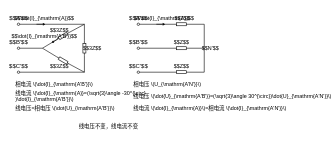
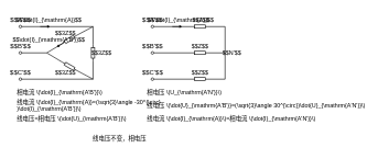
  <mxCell id="0" />
  <mxCell id="1" parent="0" />
  <mxCell id="2" value="" style="endArrow=none;html=1;rounded=0;fontSize=10;startSize=4;endSize=4;entryX=1;entryY=0.5;entryDx=0;entryDy=0;entryPerimeter=0;" edge="1" parent="1" target="3"><mxGeometry width="50" height="50" relative="1" as="geometry"><mxPoint x="140" y="40" as="sourcePoint" /><mxPoint x="337" y="10.5" as="targetPoint" /></mxGeometry></mxCell>
  <mxCell id="3" value="" style="pointerEvents=1;verticalLabelPosition=bottom;shadow=0;dashed=0;align=center;html=1;verticalAlign=top;shape=mxgraph.electrical.resistors.resistor_1;fontSize=10;direction=north;" vertex="1" parent="1"><mxGeometry x="137.5" y="67.5" width="5" height="25" as="geometry" /></mxCell>
  <mxCell id="4" value="" style="endArrow=none;html=1;rounded=0;fontSize=10;startSize=4;endSize=4;exitX=0;exitY=0.5;exitDx=0;exitDy=0;exitPerimeter=0;" edge="1" parent="1" source="3"><mxGeometry width="50" height="50" relative="1" as="geometry"><mxPoint x="229.5" y="-4.5" as="sourcePoint" /><mxPoint x="140" y="120" as="targetPoint" /></mxGeometry></mxCell>
  <mxCell id="5" value="" style="endArrow=none;html=1;rounded=0;startArrow=oval;startFill=0;startSize=4;endSize=4;" edge="1" parent="1"><mxGeometry width="50" height="50" relative="1" as="geometry"><mxPoint x="30" y="40" as="sourcePoint" /><mxPoint x="140" y="40" as="targetPoint" /></mxGeometry></mxCell>
  <mxCell id="6" value="" style="pointerEvents=1;verticalLabelPosition=bottom;shadow=0;dashed=0;align=center;html=1;verticalAlign=top;shape=mxgraph.electrical.resistors.resistor_1;fontSize=10;direction=north;rotation=60;" vertex="1" parent="1"><mxGeometry x="102" y="47" width="5" height="25" as="geometry" /></mxCell>
  <mxCell id="7" value="" style="endArrow=none;html=1;rounded=0;startSize=4;endSize=4;exitX=1;exitY=0.5;exitDx=0;exitDy=0;exitPerimeter=0;" edge="1" parent="1" source="6"><mxGeometry width="50" height="50" relative="1" as="geometry"><mxPoint x="60" y="105" as="sourcePoint" /><mxPoint x="140" y="40" as="targetPoint" /></mxGeometry></mxCell>
  <mxCell id="8" value="" style="endArrow=none;html=1;rounded=0;startSize=4;endSize=4;entryX=0;entryY=0.5;entryDx=0;entryDy=0;entryPerimeter=0;" edge="1" parent="1" target="6"><mxGeometry width="50" height="50" relative="1" as="geometry"><mxPoint x="70" y="80" as="sourcePoint" /><mxPoint x="95" y="70" as="targetPoint" /></mxGeometry></mxCell>
  <mxCell id="9" value="" style="pointerEvents=1;verticalLabelPosition=bottom;shadow=0;dashed=0;align=center;html=1;verticalAlign=top;shape=mxgraph.electrical.resistors.resistor_1;fontSize=10;direction=north;rotation=120;" vertex="1" parent="1"><mxGeometry x="102" y="88" width="5" height="25" as="geometry" /></mxCell>
  <mxCell id="10" value="" style="endArrow=none;html=1;rounded=0;startSize=4;endSize=4;exitX=1;exitY=0.5;exitDx=0;exitDy=0;exitPerimeter=0;" edge="1" parent="1" source="9"><mxGeometry width="50" height="50" relative="1" as="geometry"><mxPoint x="65" y="110" as="sourcePoint" /><mxPoint x="140" y="120" as="targetPoint" /></mxGeometry></mxCell>
  <mxCell id="11" value="" style="endArrow=none;html=1;rounded=0;startSize=4;endSize=4;entryX=0;entryY=0.5;entryDx=0;entryDy=0;entryPerimeter=0;" edge="1" parent="1" target="9"><mxGeometry width="50" height="50" relative="1" as="geometry"><mxPoint x="70" y="80" as="sourcePoint" /><mxPoint x="100" y="75" as="targetPoint" /></mxGeometry></mxCell>
  <mxCell id="12" value="" style="endArrow=none;html=1;rounded=0;startArrow=oval;startFill=0;startSize=4;endSize=4;" edge="1" parent="1"><mxGeometry width="50" height="50" relative="1" as="geometry"><mxPoint x="30" y="80" as="sourcePoint" /><mxPoint x="70" y="80" as="targetPoint" /></mxGeometry></mxCell>
  <mxCell id="13" value="" style="endArrow=none;html=1;rounded=0;startArrow=oval;startFill=0;startSize=4;endSize=4;" edge="1" parent="1"><mxGeometry width="50" height="50" relative="1" as="geometry"><mxPoint x="30" y="120" as="sourcePoint" /><mxPoint x="140" y="120" as="targetPoint" /></mxGeometry></mxCell>
  <mxCell id="14" value="&lt;font style=&quot;font-size: 10px;&quot;&gt;$$A'$$&lt;/font&gt;" style="text;html=1;align=center;verticalAlign=middle;resizable=1;points=[];autosize=1;strokeColor=none;fillColor=none;movable=1;rotatable=1;deletable=1;editable=1;connectable=1;fontSize=10;" vertex="1" parent="1"><mxGeometry x="20" y="20" width="20" height="20" as="geometry" /></mxCell>
  <mxCell id="15" value="&lt;font style=&quot;font-size: 10px;&quot;&gt;$$B'$$&lt;/font&gt;" style="text;html=1;align=center;verticalAlign=middle;resizable=1;points=[];autosize=1;strokeColor=none;fillColor=none;movable=1;rotatable=1;deletable=1;editable=1;connectable=1;fontSize=10;" vertex="1" parent="1"><mxGeometry x="20" y="60" width="20" height="20" as="geometry" /></mxCell>
  <mxCell id="16" value="&lt;font style=&quot;font-size: 10px;&quot;&gt;$$C'$$&lt;/font&gt;" style="text;html=1;align=center;verticalAlign=middle;resizable=1;points=[];autosize=1;strokeColor=none;fillColor=none;movable=1;rotatable=1;deletable=1;editable=1;connectable=1;fontSize=10;" vertex="1" parent="1"><mxGeometry x="20" y="100" width="20" height="20" as="geometry" /></mxCell>
  <mxCell id="17" value="" style="endArrow=classic;html=1;rounded=0;fontSize=9;startSize=2;endSize=2;" edge="1" parent="1"><mxGeometry width="50" height="50" relative="1" as="geometry"><mxPoint x="95" y="65" as="sourcePoint" /><mxPoint x="85" y="71" as="targetPoint" /></mxGeometry></mxCell>
  <mxCell id="18" value="$$\dot{I}_{\mathrm{A'B'}}$$" style="text;html=1;align=center;verticalAlign=middle;resizable=1;points=[];autosize=1;strokeColor=none;fillColor=none;fontSize=9;movable=1;rotatable=1;deletable=1;editable=1;connectable=1;" vertex="1" parent="1"><mxGeometry x="60" y="49.5" width="25" height="20" as="geometry" /></mxCell>
  <mxCell id="19" value="" style="endArrow=classic;html=1;rounded=0;fontSize=9;startSize=2;endSize=2;" edge="1" parent="1"><mxGeometry width="50" height="50" relative="1" as="geometry"><mxPoint x="60" y="40" as="sourcePoint" /><mxPoint x="75" y="40" as="targetPoint" /></mxGeometry></mxCell>
  <mxCell id="20" value="$$\dot{I}_{\mathrm{A}}$$" style="text;html=1;align=center;verticalAlign=middle;resizable=1;points=[];autosize=1;strokeColor=none;fillColor=none;fontSize=9;movable=1;rotatable=1;deletable=1;editable=1;connectable=1;" vertex="1" parent="1"><mxGeometry x="65" y="20" width="15" height="20" as="geometry" /></mxCell>
  <mxCell id="21" value="线电压 \(\dot{U}_{\mathrm{A'B'}}=(\sqrt{3}\angle 30^{\circ})\dot{U}_{\mathrm{A'N'}}\)" style="text;html=1;align=left;verticalAlign=middle;resizable=1;points=[];autosize=1;strokeColor=none;fillColor=none;fontSize=9;movable=1;rotatable=1;deletable=1;editable=1;connectable=1;" vertex="1" parent="1"><mxGeometry x="220" y="150" width="100" height="20" as="geometry" /></mxCell>
  <mxCell id="22" value="相电流 \(\dot{I}_{\mathrm{A'B'}}\)" style="text;html=1;align=left;verticalAlign=middle;resizable=1;points=[];autosize=1;strokeColor=none;fillColor=none;fontSize=9;movable=1;rotatable=1;deletable=1;editable=1;connectable=1;" vertex="1" parent="1"><mxGeometry x="22.5" y="130" width="100" height="20" as="geometry" /></mxCell>
  <mxCell id="23" value="线电流 \(\dot{I}_{\mathrm{A}}=(\sqrt{3}\angle -30^{\circ}&lt;br&gt;)\dot{I}_{\mathrm{A'B'}}\)" style="text;html=1;align=left;verticalAlign=middle;resizable=1;points=[];autosize=1;strokeColor=none;fillColor=none;fontSize=9;movable=1;rotatable=1;deletable=1;editable=1;connectable=1;" vertex="1" parent="1"><mxGeometry x="22.5" y="150" width="100" height="20" as="geometry" /></mxCell>
  <mxCell id="24" value="线电压=相电压 \(\dot{U}_{\mathrm{A'B'}}\)" style="text;html=1;align=left;verticalAlign=middle;resizable=1;points=[];autosize=1;strokeColor=none;fillColor=none;fontSize=9;movable=1;rotatable=1;deletable=1;editable=1;connectable=1;" vertex="1" parent="1"><mxGeometry x="22.5" y="170" width="100" height="20" as="geometry" /></mxCell>
  <mxCell id="25" value="相电压 \(U_{\mathrm{A'N'}}\)" style="text;html=1;align=left;verticalAlign=middle;resizable=1;points=[];autosize=1;strokeColor=none;fillColor=none;fontSize=9;movable=1;rotatable=1;deletable=1;editable=1;connectable=1;" vertex="1" parent="1"><mxGeometry x="220" y="130" width="100" height="20" as="geometry" /></mxCell>
  <mxCell id="26" value="" style="endArrow=none;html=1;rounded=0;fontSize=10;startSize=4;endSize=4;entryX=1;entryY=0.5;entryDx=0;entryDy=0;entryPerimeter=0;" edge="1" parent="1" target="27"><mxGeometry width="50" height="50" relative="1" as="geometry"><mxPoint x="340" y="80" as="sourcePoint" /><mxPoint x="499" y="10.5" as="targetPoint" /></mxGeometry></mxCell>
  <mxCell id="27" value="" style="pointerEvents=1;verticalLabelPosition=bottom;shadow=0;dashed=0;align=center;html=1;verticalAlign=top;shape=mxgraph.electrical.resistors.resistor_1;fontSize=10;direction=east;" vertex="1" parent="1"><mxGeometry x="289.5" y="77.5" width="25" height="5" as="geometry" /></mxCell>
  <mxCell id="28" value="" style="endArrow=none;html=1;rounded=0;startArrow=oval;startFill=0;startSize=4;endSize=4;entryX=0;entryY=0.5;entryDx=0;entryDy=0;entryPerimeter=0;" edge="1" parent="1" target="27"><mxGeometry width="50" height="50" relative="1" as="geometry"><mxPoint x="230" y="80" as="sourcePoint" /><mxPoint x="270" y="80" as="targetPoint" /></mxGeometry></mxCell>
  <mxCell id="29" value="&lt;font style=&quot;font-size: 10px;&quot;&gt;$$A'$$&lt;/font&gt;" style="text;html=1;align=center;verticalAlign=middle;resizable=1;points=[];autosize=1;strokeColor=none;fillColor=none;movable=1;rotatable=1;deletable=1;editable=1;connectable=1;fontSize=10;" vertex="1" parent="1"><mxGeometry x="220" y="20" width="20" height="20" as="geometry" /></mxCell>
  <mxCell id="30" value="&lt;font style=&quot;font-size: 10px;&quot;&gt;$$B'$$&lt;/font&gt;" style="text;html=1;align=center;verticalAlign=middle;resizable=1;points=[];autosize=1;strokeColor=none;fillColor=none;movable=1;rotatable=1;deletable=1;editable=1;connectable=1;fontSize=10;" vertex="1" parent="1"><mxGeometry x="220" y="60" width="20" height="20" as="geometry" /></mxCell>
  <mxCell id="31" value="&lt;font style=&quot;font-size: 10px;&quot;&gt;$$C'$$&lt;/font&gt;" style="text;html=1;align=center;verticalAlign=middle;resizable=1;points=[];autosize=1;strokeColor=none;fillColor=none;movable=1;rotatable=1;deletable=1;editable=1;connectable=1;fontSize=10;" vertex="1" parent="1"><mxGeometry x="220" y="100" width="20" height="20" as="geometry" /></mxCell>
  <mxCell id="32" value="" style="endArrow=classic;html=1;rounded=0;fontSize=9;startSize=2;endSize=2;" edge="1" parent="1"><mxGeometry width="50" height="50" relative="1" as="geometry"><mxPoint x="260" y="40" as="sourcePoint" /><mxPoint x="275" y="40" as="targetPoint" /></mxGeometry></mxCell>
  <mxCell id="33" value="$$\dot{I}_{\mathrm{A}}$$" style="text;html=1;align=center;verticalAlign=middle;resizable=1;points=[];autosize=1;strokeColor=none;fillColor=none;fontSize=9;movable=1;rotatable=1;deletable=1;editable=1;connectable=1;" vertex="1" parent="1"><mxGeometry x="265" y="20" width="15" height="20" as="geometry" /></mxCell>
  <mxCell id="34" value="" style="endArrow=none;html=1;rounded=0;fontSize=10;startSize=4;endSize=4;entryX=1;entryY=0.5;entryDx=0;entryDy=0;entryPerimeter=0;" edge="1" parent="1" target="35"><mxGeometry width="50" height="50" relative="1" as="geometry"><mxPoint x="340" y="40" as="sourcePoint" /><mxPoint x="499" y="-29.5" as="targetPoint" /></mxGeometry></mxCell>
  <mxCell id="35" value="" style="pointerEvents=1;verticalLabelPosition=bottom;shadow=0;dashed=0;align=center;html=1;verticalAlign=top;shape=mxgraph.electrical.resistors.resistor_1;fontSize=10;direction=east;" vertex="1" parent="1"><mxGeometry x="289.5" y="37.5" width="25" height="5" as="geometry" /></mxCell>
  <mxCell id="36" value="" style="endArrow=none;html=1;rounded=0;startArrow=oval;startFill=0;startSize=4;endSize=4;entryX=0;entryY=0.5;entryDx=0;entryDy=0;entryPerimeter=0;" edge="1" parent="1" target="35"><mxGeometry width="50" height="50" relative="1" as="geometry"><mxPoint x="230" y="40" as="sourcePoint" /><mxPoint x="270" y="40" as="targetPoint" /></mxGeometry></mxCell>
  <mxCell id="37" value="" style="endArrow=none;html=1;rounded=0;fontSize=10;startSize=4;endSize=4;entryX=1;entryY=0.5;entryDx=0;entryDy=0;entryPerimeter=0;" edge="1" parent="1" target="38"><mxGeometry width="50" height="50" relative="1" as="geometry"><mxPoint x="340" y="120" as="sourcePoint" /><mxPoint x="499" y="50.5" as="targetPoint" /></mxGeometry></mxCell>
  <mxCell id="38" value="" style="pointerEvents=1;verticalLabelPosition=bottom;shadow=0;dashed=0;align=center;html=1;verticalAlign=top;shape=mxgraph.electrical.resistors.resistor_1;fontSize=10;direction=east;" vertex="1" parent="1"><mxGeometry x="289.5" y="117.5" width="25" height="5" as="geometry" /></mxCell>
  <mxCell id="39" value="" style="endArrow=none;html=1;rounded=0;startArrow=oval;startFill=0;startSize=4;endSize=4;entryX=0;entryY=0.5;entryDx=0;entryDy=0;entryPerimeter=0;" edge="1" parent="1" target="38"><mxGeometry width="50" height="50" relative="1" as="geometry"><mxPoint x="230" y="120" as="sourcePoint" /><mxPoint x="270" y="120" as="targetPoint" /></mxGeometry></mxCell>
  <mxCell id="40" value="" style="endArrow=none;html=1;rounded=0;fontSize=9;startSize=2;endSize=2;" edge="1" parent="1"><mxGeometry width="50" height="50" relative="1" as="geometry"><mxPoint x="340" y="120" as="sourcePoint" /><mxPoint x="340" y="40" as="targetPoint" /></mxGeometry></mxCell>
  <mxCell id="41" value="$$3Z$$" style="text;html=1;align=center;verticalAlign=middle;resizable=1;points=[];autosize=1;strokeColor=none;fillColor=none;fontSize=9;movable=1;rotatable=1;deletable=1;editable=1;connectable=1;" vertex="1" parent="1"><mxGeometry x="140" y="69.5" width="25" height="20" as="geometry" /></mxCell>
  <mxCell id="42" value="$$3Z$$" style="text;html=1;align=center;verticalAlign=middle;resizable=1;points=[];autosize=1;strokeColor=none;fillColor=none;fontSize=9;movable=1;rotatable=1;deletable=1;editable=1;connectable=1;" vertex="1" parent="1"><mxGeometry x="85" y="40" width="25" height="20" as="geometry" /></mxCell>
  <mxCell id="43" value="$$3Z$$" style="text;html=1;align=center;verticalAlign=middle;resizable=1;points=[];autosize=1;strokeColor=none;fillColor=none;fontSize=9;movable=1;rotatable=1;deletable=1;editable=1;connectable=1;" vertex="1" parent="1"><mxGeometry x="85" y="100" width="25" height="20" as="geometry" /></mxCell>
  <mxCell id="44" value="$$Z$$" style="text;html=1;align=center;verticalAlign=middle;resizable=1;points=[];autosize=1;strokeColor=none;fillColor=none;fontSize=9;movable=1;rotatable=1;deletable=1;editable=1;connectable=1;" vertex="1" parent="1"><mxGeometry x="290" y="20" width="25" height="20" as="geometry" /></mxCell>
  <mxCell id="45" value="$$Z$$" style="text;html=1;align=center;verticalAlign=middle;resizable=1;points=[];autosize=1;strokeColor=none;fillColor=none;fontSize=9;movable=1;rotatable=1;deletable=1;editable=1;connectable=1;" vertex="1" parent="1"><mxGeometry x="289.5" y="60" width="25" height="20" as="geometry" /></mxCell>
  <mxCell id="46" value="$$Z$$" style="text;html=1;align=center;verticalAlign=middle;resizable=1;points=[];autosize=1;strokeColor=none;fillColor=none;fontSize=9;movable=1;rotatable=1;deletable=1;editable=1;connectable=1;" vertex="1" parent="1"><mxGeometry x="289.5" y="100" width="25" height="20" as="geometry" /></mxCell>
  <mxCell id="47" value="$$N'$$" style="text;html=1;align=center;verticalAlign=middle;resizable=1;points=[];autosize=1;strokeColor=none;fillColor=none;fontSize=9;movable=1;rotatable=1;deletable=1;editable=1;connectable=1;" vertex="1" parent="1"><mxGeometry x="340" y="70" width="20" height="20" as="geometry" /></mxCell>
  <mxCell id="48" value="&lt;span&gt;线电流 \(\dot{I}_{\mathrm{A}}\)=相电流 \(\dot{I}_{\mathrm{A'N'}}\)&lt;/span&gt;" style="text;html=1;align=left;verticalAlign=middle;resizable=1;points=[];autosize=1;strokeColor=none;fillColor=none;fontSize=9;movable=1;rotatable=1;deletable=1;editable=1;connectable=1;" vertex="1" parent="1"><mxGeometry x="220" y="170" width="110" height="20" as="geometry" /></mxCell>
- <mxCell id="49" value="线电压不变，线电流不变" style="text;html=1;align=center;verticalAlign=middle;resizable=0;points=[];autosize=1;strokeColor=none;fillColor=none;fontSize=9;" vertex="1" parent="1"><mxGeometry x="125" y="200" width="110" height="20" as="geometry" /></mxCell>
+ <mxCell id="49" value="线电压不变，相电压" style="text;html=1;align=center;verticalAlign=middle;resizable=0;points=[];autosize=1;strokeColor=none;fillColor=none;fontSize=9;" vertex="1" parent="1"><mxGeometry x="125" y="200" width="110" height="20" as="geometry" /></mxCell>
